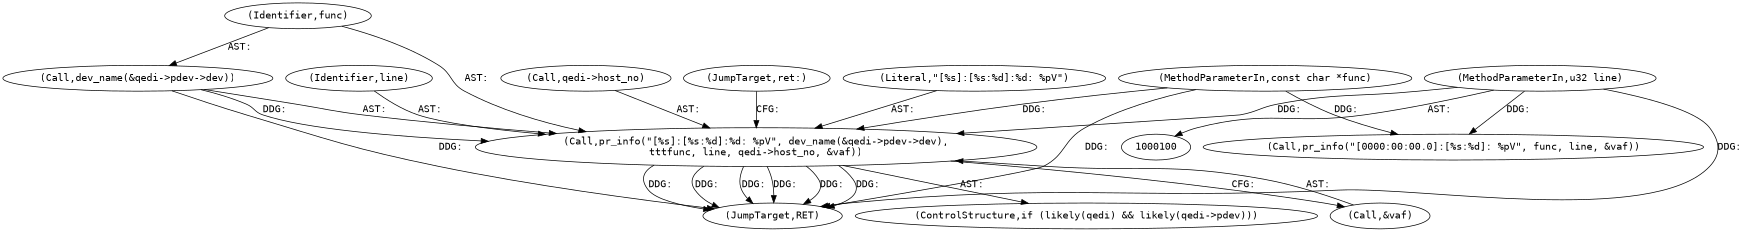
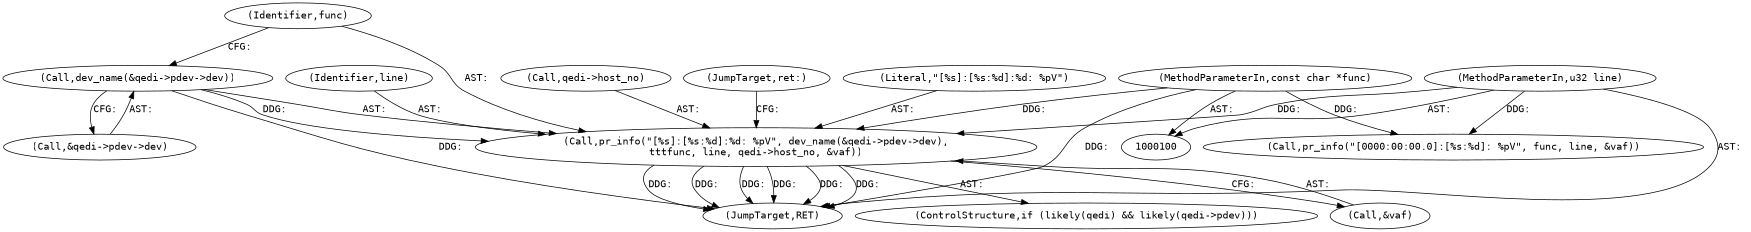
  digraph {
    fontname="DejaVu Sans Mono"
    node [fontname="DejaVu Sans Mono"]
    edge [fontname="DejaVu Sans Mono"]
    n1 [label="(Call,pr_info(\"[%s]:[%s:%d]:%d: %pV\", dev_name(&qedi->pdev->dev),\n\t\t\tfunc, line, qedi->host_no, &vaf))"]
    n2 [label="(ControlStructure,if (likely(qedi) && likely(qedi->pdev)))"]
    n3 [label="(JumpTarget,RET)"]
    n4 [label="(Call,&vaf)"]
    n5 [label="(Call,dev_name(&qedi->pdev->dev))"]
+   n6 [label="(Call,&qedi->pdev->dev)"]
    n7 [label="(MethodParameterIn,const char *func)"]
    n8 [label="(Call,pr_info(\"[0000:00:00.0]:[%s:%d]: %pV\", func, line, &vaf))"]
    1000100
    n10 [label="(MethodParameterIn,u32 line)"]
    n11 [label="(Literal,\"[%s]:[%s:%d]:%d: %pV\")"]
    n12 [label="(Identifier,line)"]
    n13 [label="(Identifier,func)"]
    n14 [label="(Call,qedi->host_no)"]
    n15 [label="(JumpTarget,ret:)"]
    n1 -> n2 [label="AST: "]
    n1 -> n3 [label="DDG: "]
    n1 -> n3 [label="DDG: "]
    n1 -> n3 [label="DDG: "]
    n1 -> n3 [label="DDG: "]
    n1 -> n3 [label="DDG: "]
    n1 -> n3 [label="DDG: "]
    n1 -> n4 [label="CFG: "]
    n4 -> n1 [label="AST: "]
    n5 -> n1 [label="AST: "]
    n5 -> n1 [label="DDG: "]
    n5 -> n3 [label="DDG: "]
+   n5 -> n6 [label="CFG: "]
+   n6 -> n5 [label="AST: "]
    n7 -> n1 [label="DDG: "]
    n7 -> n3 [label="DDG: "]
    n7 -> n8 [label="DDG: "]
+   n7 -> 1000100 [label="AST: "]
    n10 -> n1 [label="DDG: "]
-   n10 -> n3 [label="DDG: "]
+   n10 -> n3 [label="AST: "]
    n10 -> n8 [label="DDG: "]
    n10 -> 1000100 [label="AST: "]
    n11 -> n1 [label="AST: "]
    n12 -> n1 [label="AST: "]
    n13 -> n1 [label="AST: "]
-   n13 -> n5 [label="AST: "]
+   n13 -> n5 [label="CFG: "]
    n14 -> n1 [label="AST: "]
    n15 -> n1 [label="CFG: "]
  }
